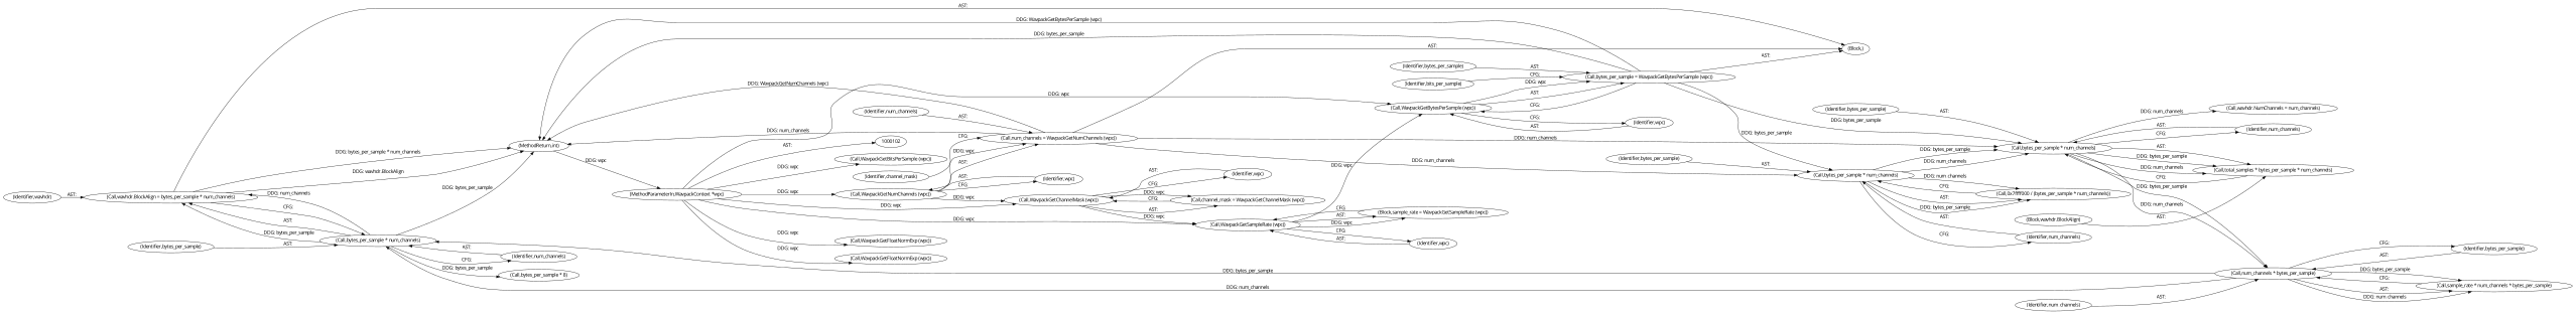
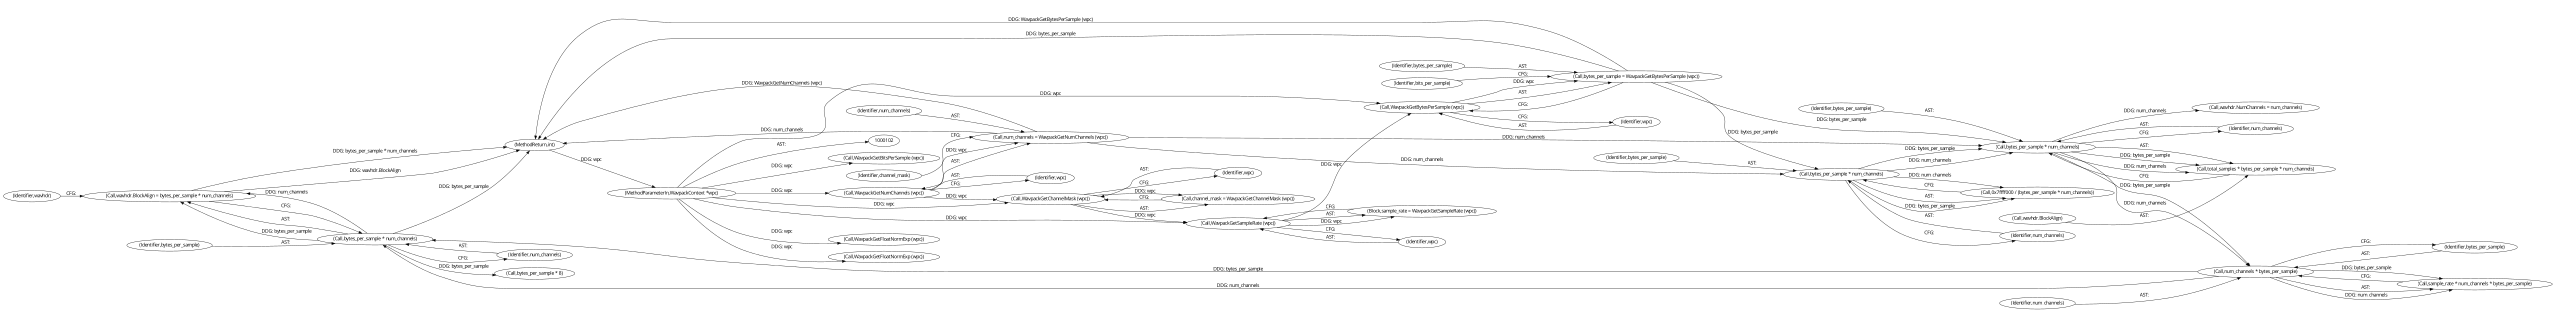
  digraph {
    fontname="Open Sans"
    rankdir=LR
    node [fontname="Open Sans"]
    edge [fontname="Open Sans"]
    n1 [label="(Call,wavhdr.BlockAlign = bytes_per_sample * num_channels)"]
    n2 [label="(Call,bytes_per_sample * num_channels)"]
    n3 [label="(MethodReturn,int)"]
-   n4 [label="(Block,)"]
    n5 [label="(Identifier,num_channels)"]
    n6 [label="(Call,bytes_per_sample * 8)"]
    n7 [label="(MethodParameterIn,WavpackContext *wpc)"]
    n8 [label="(Call,num_channels * bytes_per_sample)"]
    n9 [label="(Identifier,bytes_per_sample)"]
    n10 [label="(Call,sample_rate * num_channels * bytes_per_sample)"]
    n11 [label="(Call,bytes_per_sample * num_channels)"]
    n12 [label="(Identifier,num_channels)"]
    n13 [label="(Call,wavhdr.NumChannels = num_channels)"]
    n14 [label="(Call,total_samples * bytes_per_sample * num_channels)"]
    n15 [label="(Call,bytes_per_sample = WavpackGetBytesPerSample (wpc))"]
    n16 [label="(Call,WavpackGetBytesPerSample (wpc))"]
    n17 [label="(Call,bytes_per_sample * num_channels)"]
    n18 [label="(Identifier,wpc)"]
    n19 [label="(Identifier,num_channels)"]
    n20 [label="(Call,0x7ffff000 / (bytes_per_sample * num_channels))"]
    n21 [label="(Call,WavpackGetBitsPerSample (wpc))"]
    n22 [label="(Call,WavpackGetSampleRate (wpc))"]
    n23 [label="(Block,sample_rate = WavpackGetSampleRate (wpc))"]
    n24 [label="(Identifier,wpc)"]
    n25 [label="(Call,WavpackGetChannelMask (wpc))"]
    n26 [label="(Call,channel_mask = WavpackGetChannelMask (wpc))"]
    n27 [label="(Identifier,wpc)"]
    n28 [label="(Call,WavpackGetNumChannels (wpc))"]
    n29 [label="(Call,num_channels = WavpackGetNumChannels (wpc))"]
    n30 [label="(Identifier,wpc)"]
    n31 [label="(Call,WavpackGetFloatNormExp (wpc))"]
    n32 [label="(Call,WavpackGetFloatNormExp (wpc))"]
    1000102
    n34 [label="(Identifier,wavhdr)"]
    n35 [label="(Identifier,bytes_per_sample)"]
    n36 [label="(Identifier,num_channels)"]
    n37 [label="(Identifier,bytes_per_sample)"]
    n38 [label="(Identifier,channel_mask)"]
-   n39 [label="(Block,wavhdr.BlockAlign)"]
+   n39 [label="(Call,wavhdr.BlockAlign)"]
    n40 [label="(Identifier,bits_per_sample)"]
    n41 [label="(Identifier,bytes_per_sample)"]
    n42 [label="(Identifier,bytes_per_sample)"]
    n43 [label="(Identifier,num_channels)"]
    n1 -> n2 [label="CFG: "]
    n1 -> n3 [label="DDG: bytes_per_sample * num_channels"]
    n1 -> n3 [label="DDG: wavhdr.BlockAlign"]
-   n1 -> n4 [label="AST: "]
    n2 -> n1 [label="AST: "]
    n2 -> n1 [label="DDG: bytes_per_sample"]
    n2 -> n1 [label="DDG: num_channels"]
    n2 -> n3 [label="DDG: bytes_per_sample"]
    n2 -> n5 [label="CFG: "]
    n2 -> n6 [label="DDG: bytes_per_sample"]
    n3 -> n7 [label="DDG: wpc"]
    n5 -> n2 [label="AST: "]
    n7 -> n16 [label="DDG: wpc"]
    n7 -> n21 [label="DDG: wpc"]
    n7 -> n22 [label="DDG: wpc"]
    n7 -> n25 [label="DDG: wpc"]
    n7 -> n28 [label="DDG: wpc"]
    n7 -> n31 [label="DDG: wpc"]
    n7 -> n32 [label="DDG: wpc"]
    n7 -> 1000102 [label="AST: "]
    n8 -> n2 [label="DDG: bytes_per_sample"]
    n8 -> n2 [label="DDG: num_channels"]
    n8 -> n9 [label="CFG: "]
    n8 -> n10 [label="AST: "]
    n8 -> n10 [label="DDG: num_channels"]
    n8 -> n10 [label="DDG: bytes_per_sample"]
    n9 -> n8 [label="AST: "]
    n10 -> n8 [label="CFG: "]
    n11 -> n8 [label="DDG: num_channels"]
    n11 -> n8 [label="DDG: bytes_per_sample"]
    n11 -> n12 [label="CFG: "]
    n11 -> n13 [label="DDG: num_channels"]
    n11 -> n14 [label="AST: "]
    n11 -> n14 [label="DDG: bytes_per_sample"]
    n11 -> n14 [label="DDG: num_channels"]
    n12 -> n11 [label="AST: "]
    n14 -> n11 [label="CFG: "]
    n15 -> n3 [label="DDG: WavpackGetBytesPerSample (wpc)"]
    n15 -> n3 [label="DDG: bytes_per_sample"]
-   n15 -> n4 [label="AST: "]
    n15 -> n11 [label="DDG: bytes_per_sample"]
    n15 -> n16 [label="CFG: "]
    n15 -> n17 [label="DDG: bytes_per_sample"]
    n16 -> n15 [label="AST: "]
    n16 -> n15 [label="DDG: wpc"]
    n16 -> n18 [label="CFG: "]
    n17 -> n11 [label="DDG: bytes_per_sample"]
    n17 -> n11 [label="DDG: num_channels"]
    n17 -> n19 [label="CFG: "]
    n17 -> n20 [label="AST: "]
    n17 -> n20 [label="DDG: bytes_per_sample"]
    n17 -> n20 [label="DDG: num_channels"]
    n18 -> n16 [label="AST: "]
    n19 -> n17 [label="AST: "]
    n20 -> n17 [label="CFG: "]
    n22 -> n16 [label="DDG: wpc"]
    n22 -> n23 [label="AST: "]
    n22 -> n23 [label="DDG: wpc"]
    n22 -> n24 [label="CFG: "]
    n23 -> n22 [label="CFG: "]
    n24 -> n22 [label="AST: "]
    n25 -> n22 [label="DDG: wpc"]
    n25 -> n26 [label="AST: "]
    n25 -> n26 [label="DDG: wpc"]
    n25 -> n27 [label="CFG: "]
    n26 -> n25 [label="CFG: "]
    n27 -> n25 [label="AST: "]
    n28 -> n25 [label="DDG: wpc"]
    n28 -> n29 [label="AST: "]
    n28 -> n29 [label="DDG: wpc"]
    n28 -> n30 [label="CFG: "]
    n29 -> n3 [label="DDG: WavpackGetNumChannels (wpc)"]
    n29 -> n3 [label="DDG: num_channels"]
-   n29 -> n4 [label="AST: "]
    n29 -> n11 [label="DDG: num_channels"]
    n29 -> n17 [label="DDG: num_channels"]
    n30 -> n28 [label="AST: "]
-   n34 -> n1 [label="AST: "]
+   n34 -> n1 [label="CFG: "]
    n35 -> n17 [label="AST: "]
    n36 -> n29 [label="AST: "]
    n37 -> n15 [label="AST: "]
    n38 -> n29 [label="CFG: "]
    n39 -> n14 [label="AST: "]
    n40 -> n15 [label="CFG: "]
    n41 -> n11 [label="AST: "]
    n42 -> n2 [label="AST: "]
    n43 -> n8 [label="AST: "]
  }
